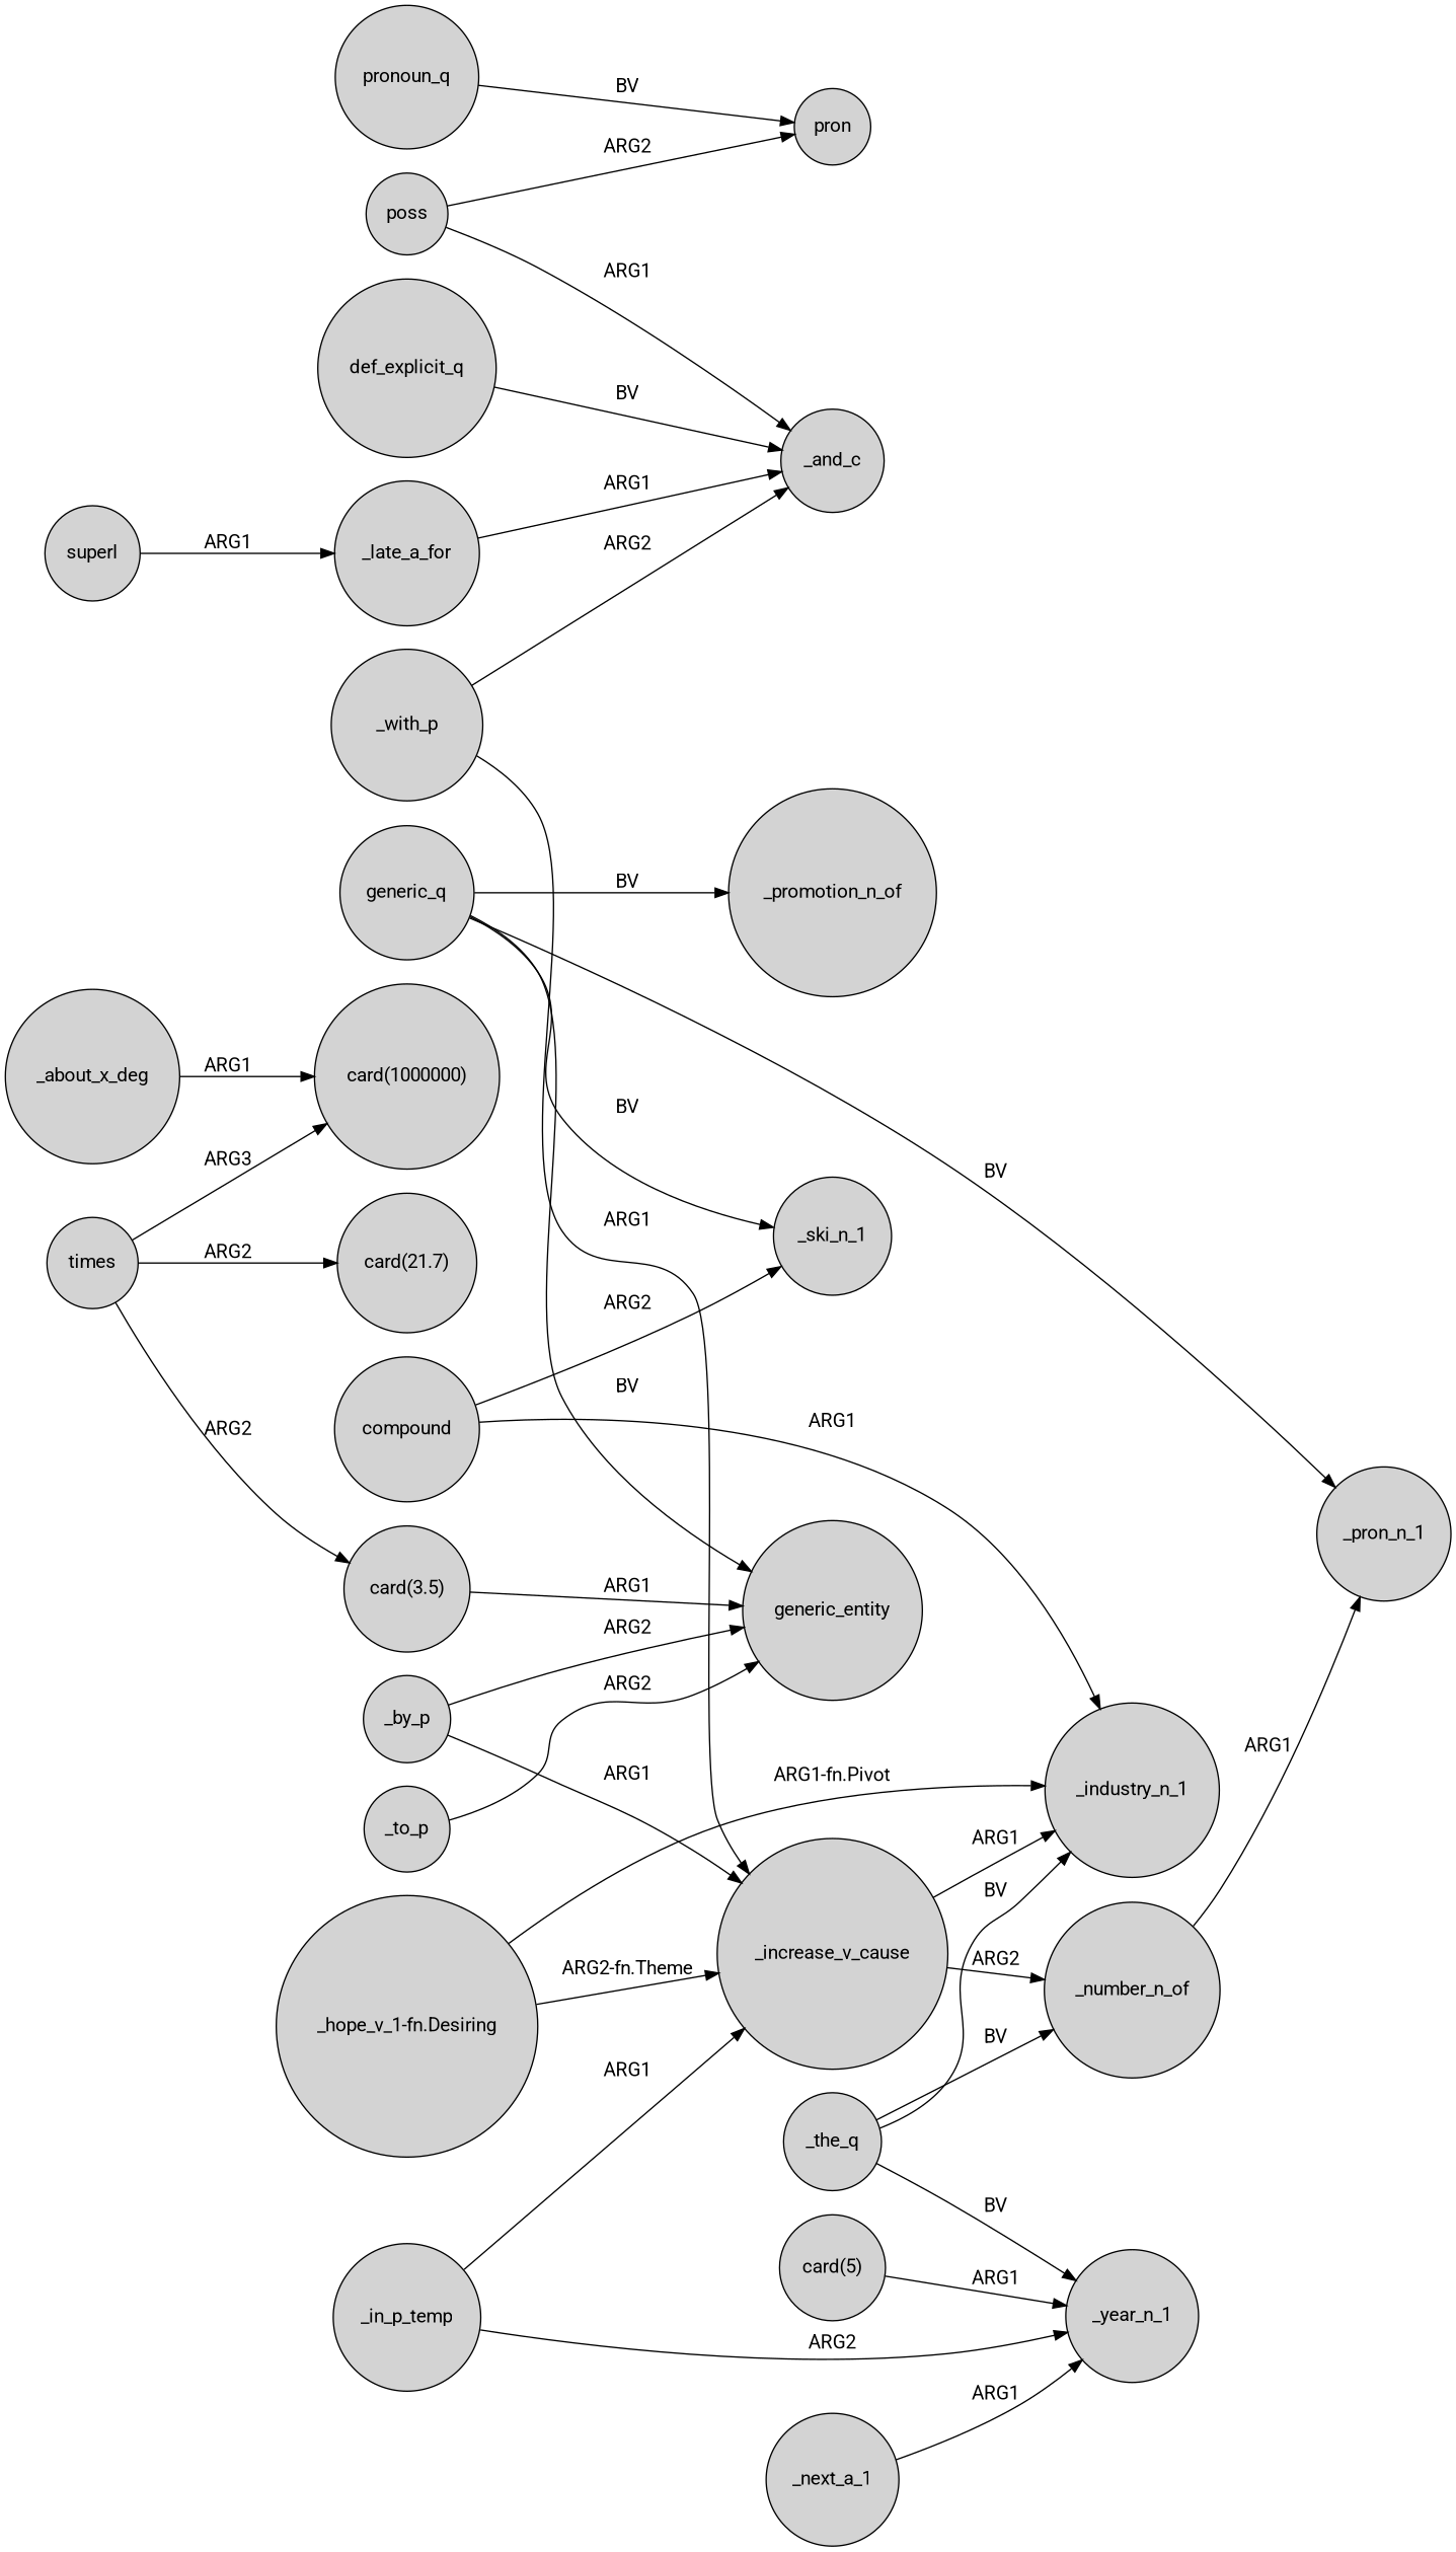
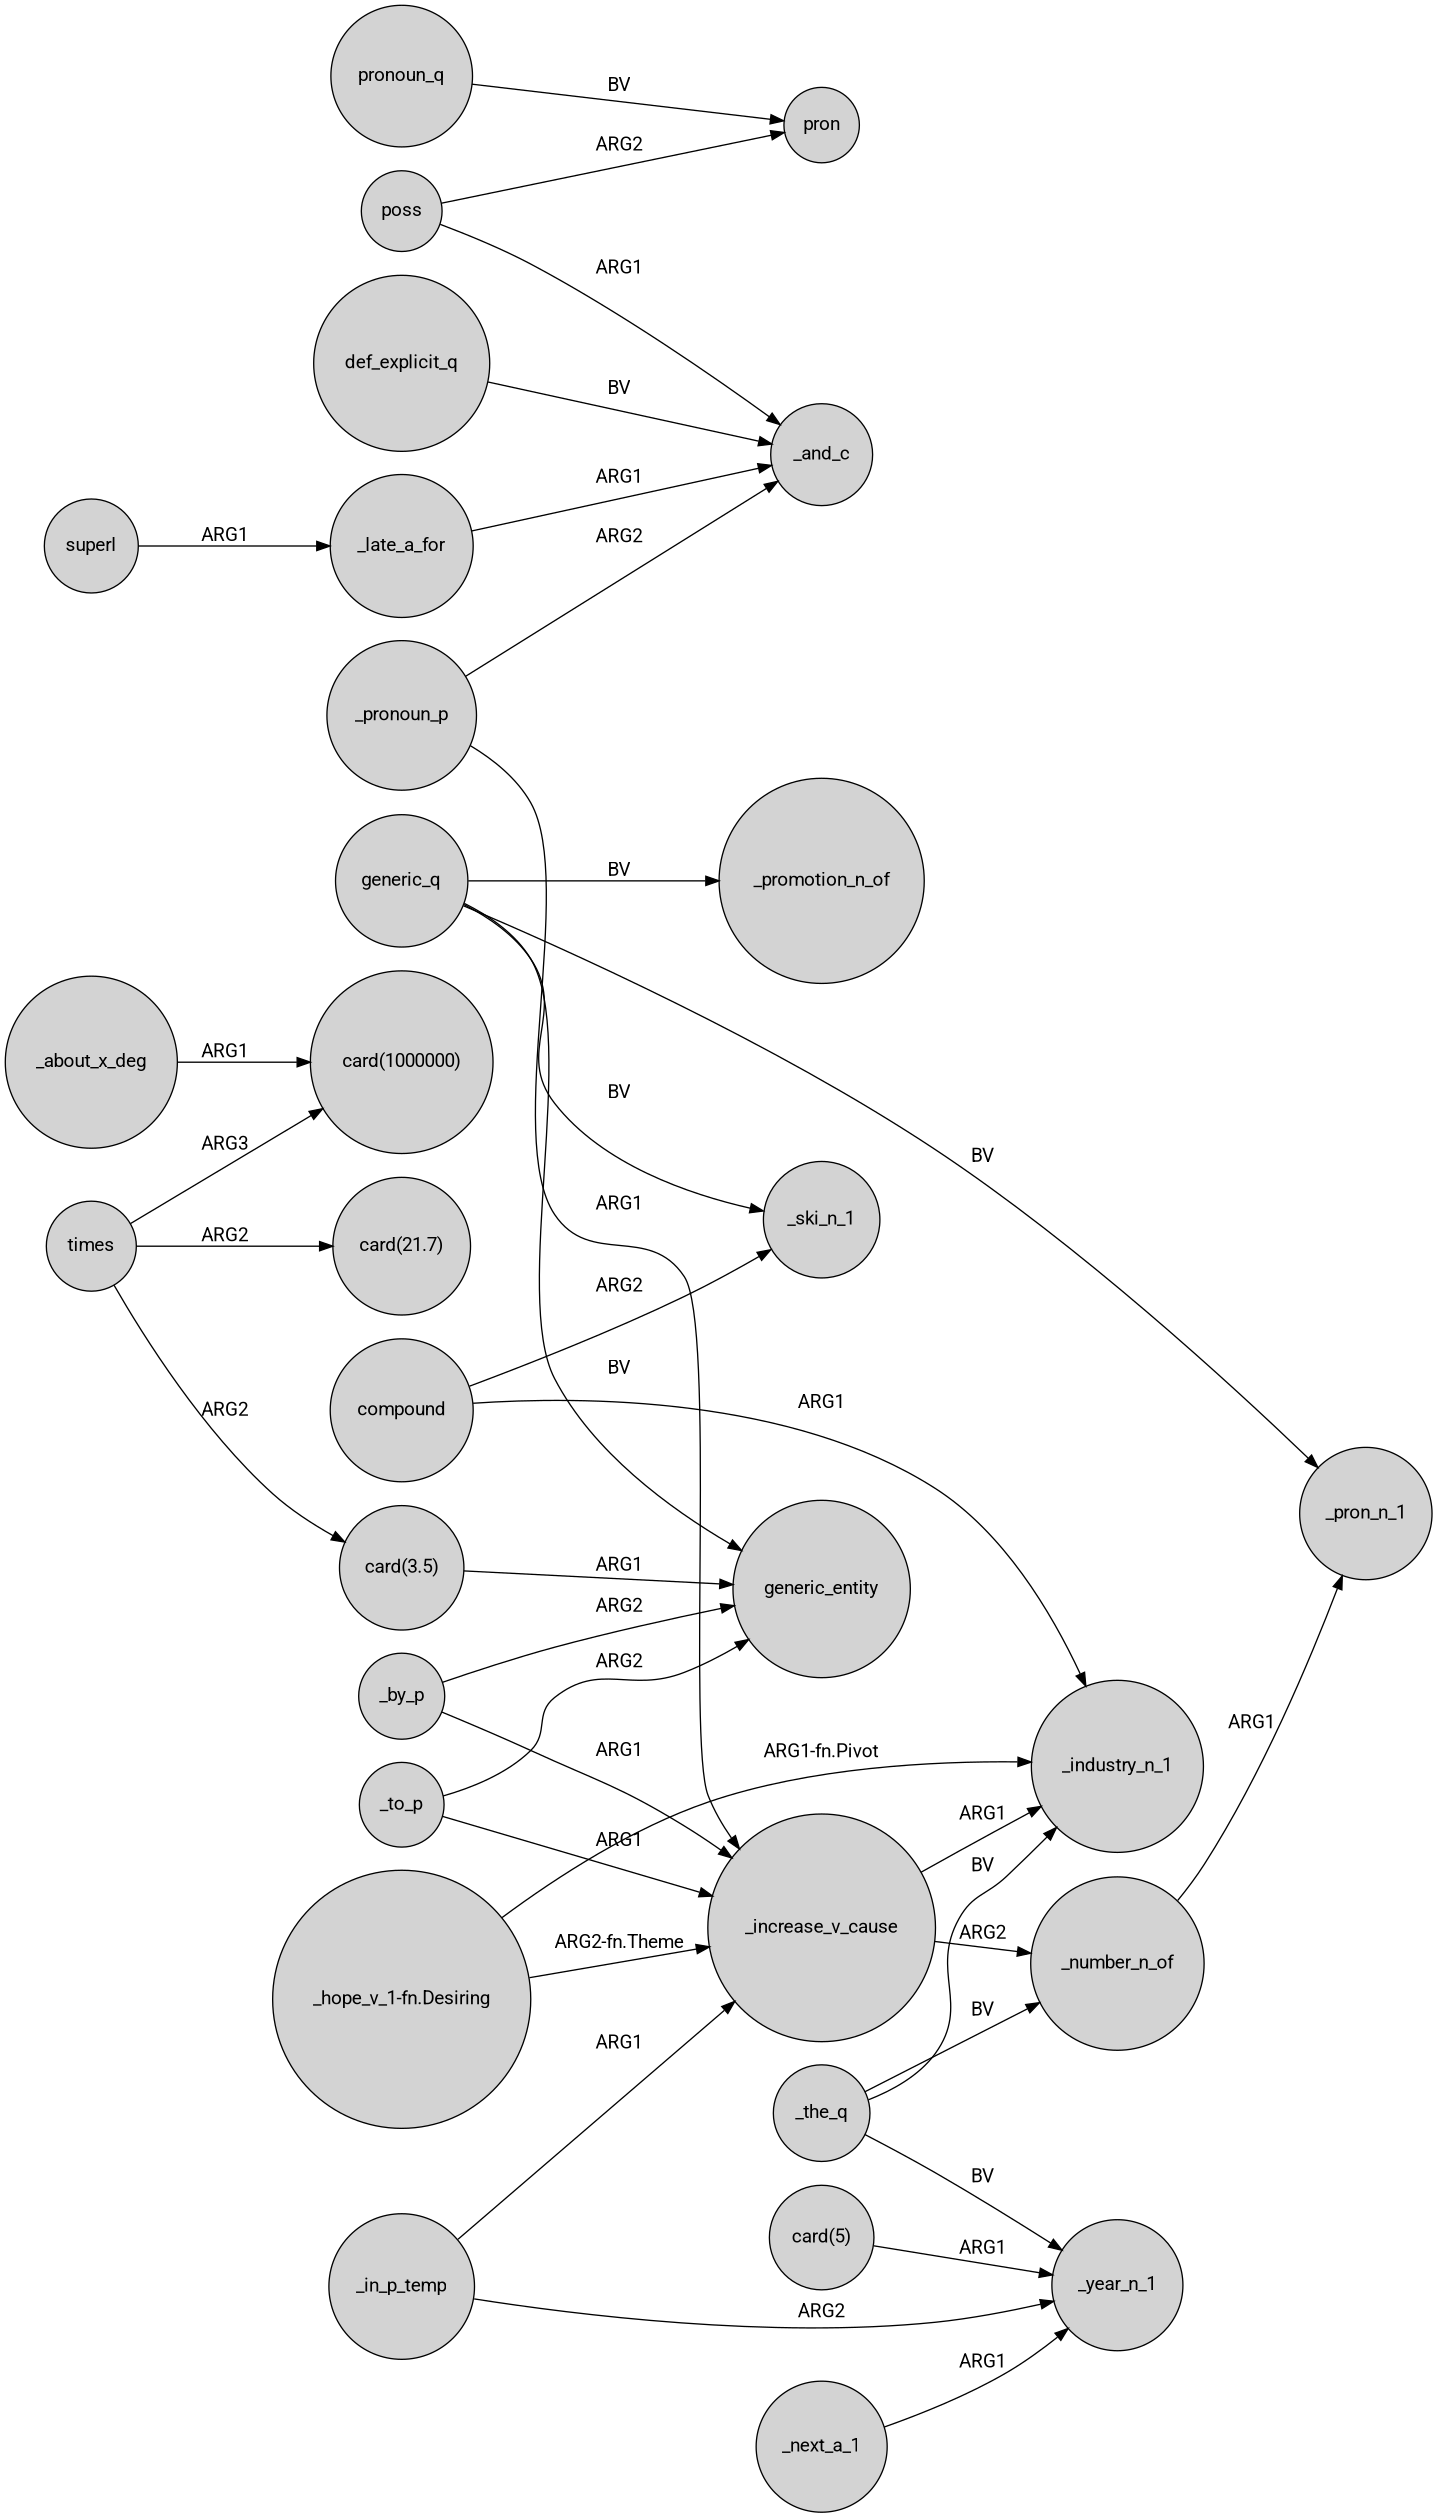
  digraph {
    fontname=Roboto
    rankdir=LR
    node [fontname=Roboto shape=circle style=filled]
    edge [fontname=Roboto]
-   _with_p
+   _with_p [label=_pronoun_p]
    _and_c
    _increase_v_cause
    _number_n_of
    _industry_n_1
    n6 [label=generic_q]
    generic_entity
    n8 [label=_pron_n_1]
    _ski_n_1
    _promotion_n_of
    poss
    pron
    "card(5)"
    _year_n_1
    _by_p
    _to_p
    def_explicit_q
    _about_x_deg
    "card(1000000)"
    "_hope_v_1-fn.Desiring"
    compound
    _the_q
    superl
    _late_a_for
    _in_p_temp
    times
    "card(21.7)"
    "card(3.5)"
    pronoun_q
    _next_a_1
    _with_p -> _and_c [label=ARG2]
    _with_p -> _increase_v_cause [label=ARG1]
    _increase_v_cause -> _number_n_of [label=ARG2]
    _increase_v_cause -> _industry_n_1 [label=ARG1]
    _number_n_of -> n8 [label=ARG1]
    n6 -> generic_entity [label=BV]
    n6 -> n8 [label=BV]
    n6 -> _ski_n_1 [label=BV]
    n6 -> _promotion_n_of [label=BV]
    poss -> _and_c [label=ARG1]
    poss -> pron [label=ARG2]
    "card(5)" -> _year_n_1 [label=ARG1]
    _by_p -> _increase_v_cause [label=ARG1]
    _by_p -> generic_entity [label=ARG2]
+   _to_p -> _increase_v_cause [label=ARG1]
    _to_p -> generic_entity [label=ARG2]
    def_explicit_q -> _and_c [label=BV]
    _about_x_deg -> "card(1000000)" [label=ARG1]
    "_hope_v_1-fn.Desiring" -> _increase_v_cause [label="ARG2-fn.Theme"]
    "_hope_v_1-fn.Desiring" -> _industry_n_1 [label="ARG1-fn.Pivot"]
    compound -> _industry_n_1 [label=ARG1]
    compound -> _ski_n_1 [label=ARG2]
    _the_q -> _number_n_of [label=BV]
    _the_q -> _industry_n_1 [label=BV]
    _the_q -> _year_n_1 [label=BV]
    superl -> _late_a_for [label=ARG1]
    _late_a_for -> _and_c [label=ARG1]
    _in_p_temp -> _increase_v_cause [label=ARG1]
    _in_p_temp -> _year_n_1 [label=ARG2]
    times -> "card(1000000)" [label=ARG3]
    times -> "card(21.7)" [label=ARG2]
    times -> "card(3.5)" [label=ARG2]
    "card(3.5)" -> generic_entity [label=ARG1]
    pronoun_q -> pron [label=BV]
    _next_a_1 -> _year_n_1 [label=ARG1]
  }
